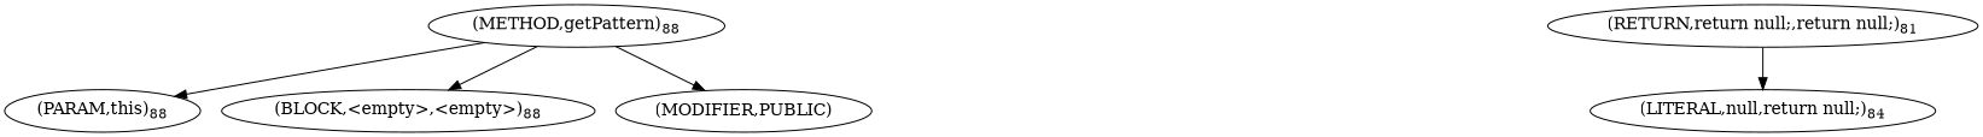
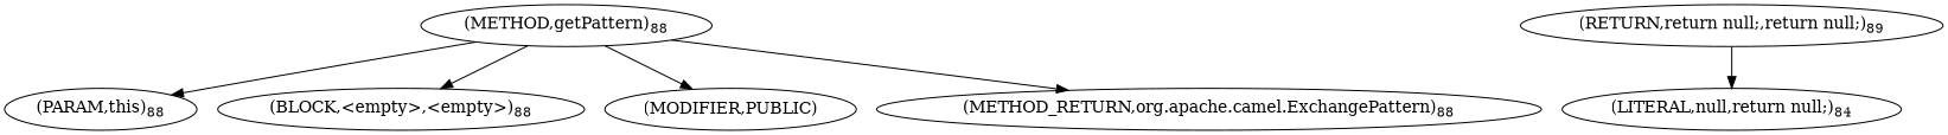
  digraph {
    n1 [label=<(METHOD,getPattern)<SUB>88</SUB>>]
    n2 [label=<(PARAM,this)<SUB>88</SUB>>]
    n3 [label=<(BLOCK,&lt;empty&gt;,&lt;empty&gt;)<SUB>88</SUB>>]
    n4 [label=<(MODIFIER,PUBLIC)>]
-   n6 [label=<(RETURN,return null;,return null;)<SUB>81</SUB>>]
+   n5 [label=<(METHOD_RETURN,org.apache.camel.ExchangePattern)<SUB>88</SUB>>]
+   n6 [label=<(RETURN,return null;,return null;)<SUB>89</SUB>>]
    n7 [label=<(LITERAL,null,return null;)<SUB>84</SUB>>]
    n1 -> n2
    n1 -> n3
    n1 -> n4
+   n1 -> n5
    n6 -> n7
  }
